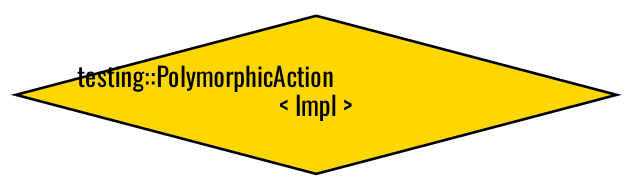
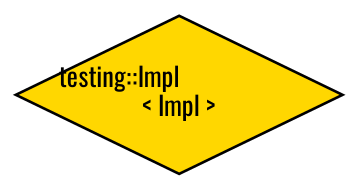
  digraph {
    rankdir=LR
    fontname=Oswald
-   n1 [color=black fillcolor=gold fontname=Oswald fontsize=10 height=0.2 label="testing::PolymorphicAction\l\< Impl \>" shape=diamond style=filled width=0.4]
+   n1 [color=black fillcolor=gold fontname=Oswald fontsize=10 height=0.2 label="testing::Impl\l\< Impl \>" shape=diamond style=filled width=0.4]
  }
